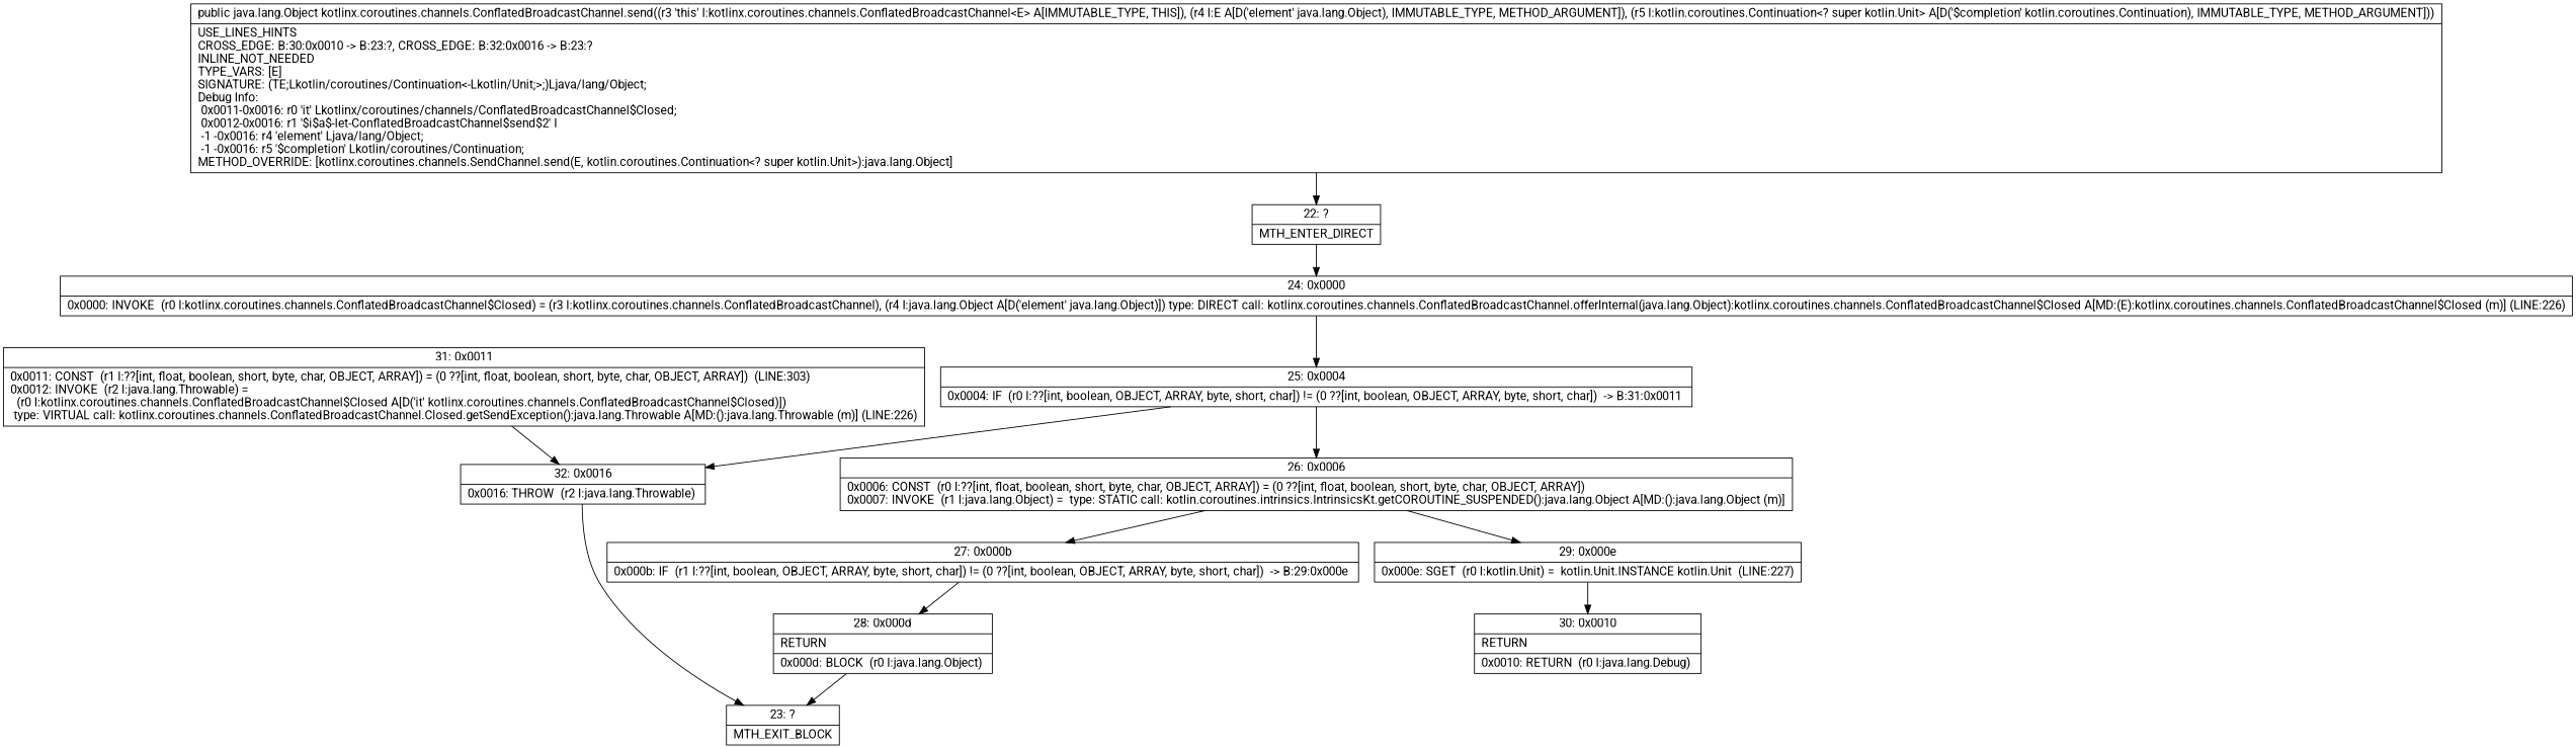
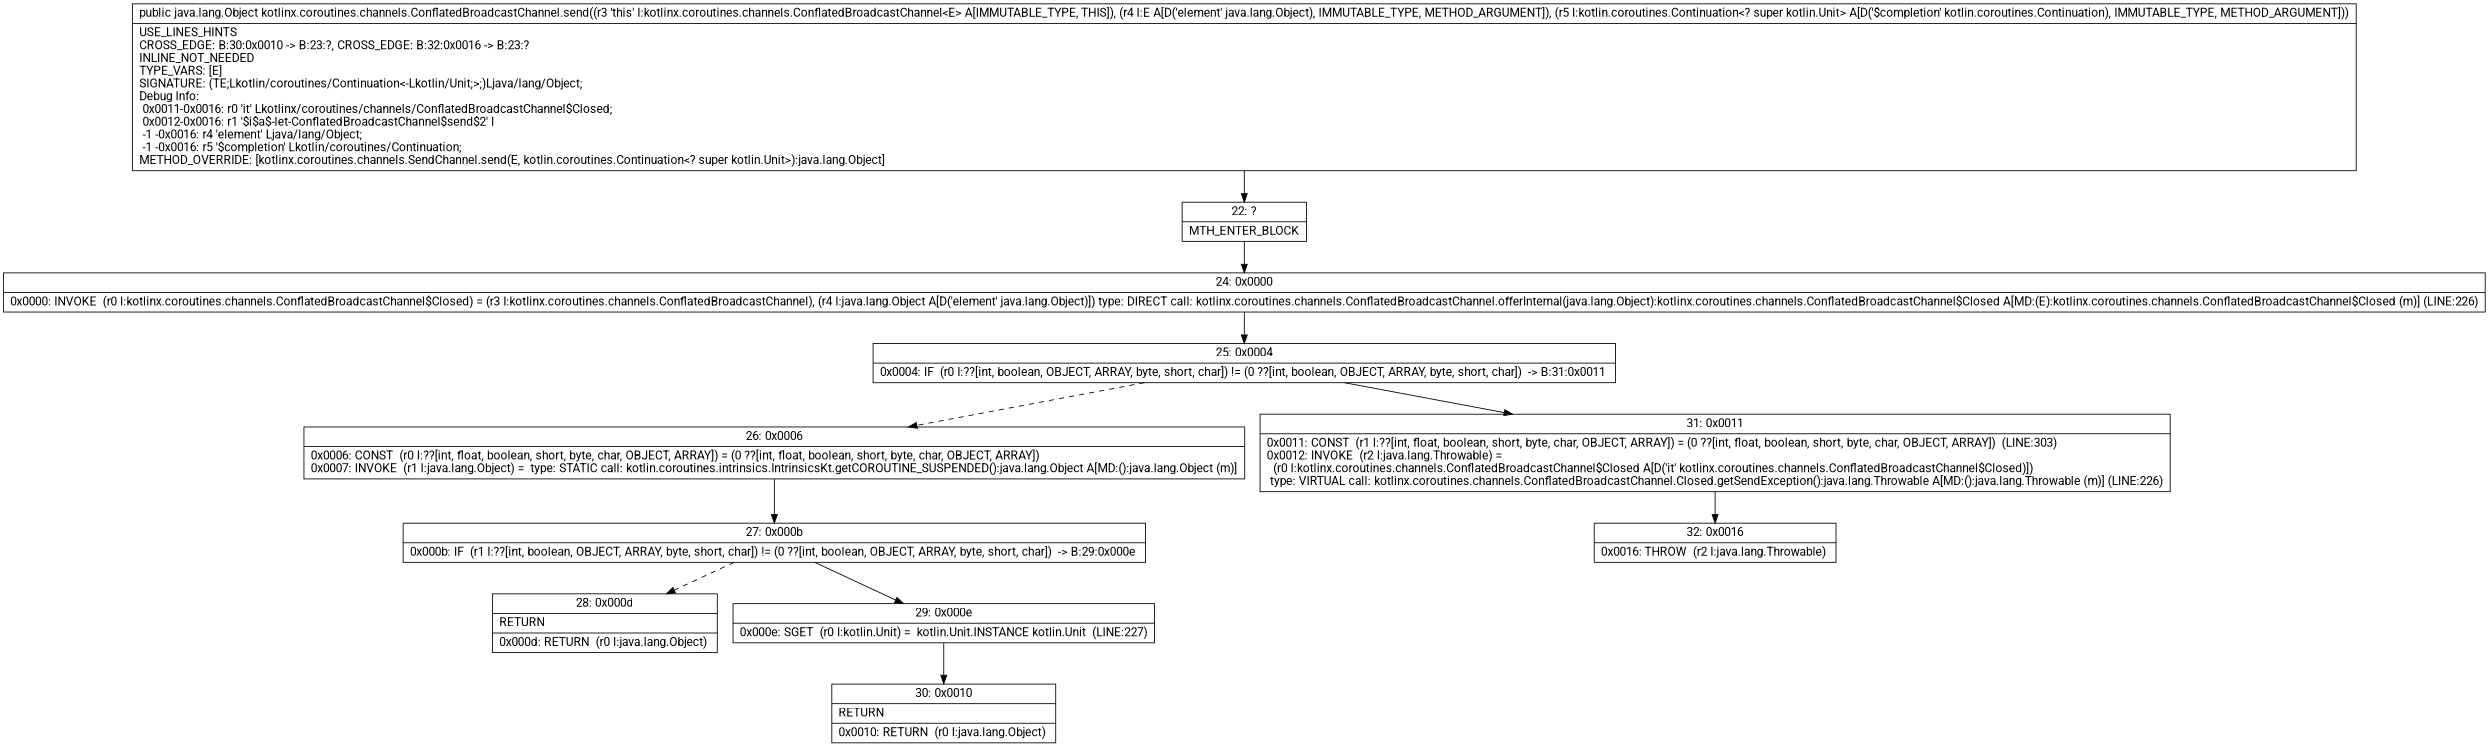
  digraph {
    fontname=Roboto
    node [fontname=Roboto shape=record]
    edge [fontname=Roboto]
-   n1 [label="{22\:\ ?|MTH_ENTER_DIRECT\l}"]
+   n1 [label="{22\:\ ?|MTH_ENTER_BLOCK\l}"]
    n2 [label="{24\:\ 0x0000|0x0000: INVOKE  (r0 I:kotlinx.coroutines.channels.ConflatedBroadcastChannel$Closed) = (r3 I:kotlinx.coroutines.channels.ConflatedBroadcastChannel), (r4 I:java.lang.Object A[D('element' java.lang.Object)]) type: DIRECT call: kotlinx.coroutines.channels.ConflatedBroadcastChannel.offerInternal(java.lang.Object):kotlinx.coroutines.channels.ConflatedBroadcastChannel$Closed A[MD:(E):kotlinx.coroutines.channels.ConflatedBroadcastChannel$Closed (m)] (LINE:226)\l}"]
    n3 [label="{25\:\ 0x0004|0x0004: IF  (r0 I:??[int, boolean, OBJECT, ARRAY, byte, short, char]) != (0 ??[int, boolean, OBJECT, ARRAY, byte, short, char])  \-\> B:31:0x0011 \l}"]
    n4 [label="{26\:\ 0x0006|0x0006: CONST  (r0 I:??[int, float, boolean, short, byte, char, OBJECT, ARRAY]) = (0 ??[int, float, boolean, short, byte, char, OBJECT, ARRAY]) \l0x0007: INVOKE  (r1 I:java.lang.Object) =  type: STATIC call: kotlin.coroutines.intrinsics.IntrinsicsKt.getCOROUTINE_SUSPENDED():java.lang.Object A[MD:():java.lang.Object (m)]\l}"]
    n5 [label="{31\:\ 0x0011|0x0011: CONST  (r1 I:??[int, float, boolean, short, byte, char, OBJECT, ARRAY]) = (0 ??[int, float, boolean, short, byte, char, OBJECT, ARRAY])  (LINE:303)\l0x0012: INVOKE  (r2 I:java.lang.Throwable) = \l  (r0 I:kotlinx.coroutines.channels.ConflatedBroadcastChannel$Closed A[D('it' kotlinx.coroutines.channels.ConflatedBroadcastChannel$Closed)])\l type: VIRTUAL call: kotlinx.coroutines.channels.ConflatedBroadcastChannel.Closed.getSendException():java.lang.Throwable A[MD:():java.lang.Throwable (m)] (LINE:226)\l}"]
    n6 [label="{27\:\ 0x000b|0x000b: IF  (r1 I:??[int, boolean, OBJECT, ARRAY, byte, short, char]) != (0 ??[int, boolean, OBJECT, ARRAY, byte, short, char])  \-\> B:29:0x000e \l}"]
    n7 [label="{32\:\ 0x0016|0x0016: THROW  (r2 I:java.lang.Throwable) \l}"]
-   n8 [label="{28\:\ 0x000d|RETURN\l|0x000d: BLOCK  (r0 I:java.lang.Object) \l}"]
+   n8 [label="{28\:\ 0x000d|RETURN\l|0x000d: RETURN  (r0 I:java.lang.Object) \l}"]
    n9 [label="{29\:\ 0x000e|0x000e: SGET  (r0 I:kotlin.Unit) =  kotlin.Unit.INSTANCE kotlin.Unit  (LINE:227)\l}"]
-   n10 [label="{23\:\ ?|MTH_EXIT_BLOCK\l}"]
-   n11 [label="{30\:\ 0x0010|RETURN\l|0x0010: RETURN  (r0 I:java.lang.Debug) \l}"]
+   n11 [label="{30\:\ 0x0010|RETURN\l|0x0010: RETURN  (r0 I:java.lang.Object) \l}"]
    n12 [label="{public java.lang.Object kotlinx.coroutines.channels.ConflatedBroadcastChannel.send((r3 'this' I:kotlinx.coroutines.channels.ConflatedBroadcastChannel\<E\> A[IMMUTABLE_TYPE, THIS]), (r4 I:E A[D('element' java.lang.Object), IMMUTABLE_TYPE, METHOD_ARGUMENT]), (r5 I:kotlin.coroutines.Continuation\<? super kotlin.Unit\> A[D('$completion' kotlin.coroutines.Continuation), IMMUTABLE_TYPE, METHOD_ARGUMENT]))  | USE_LINES_HINTS\lCROSS_EDGE: B:30:0x0010 \-\> B:23:?, CROSS_EDGE: B:32:0x0016 \-\> B:23:?\lINLINE_NOT_NEEDED\lTYPE_VARS: [E]\lSIGNATURE: (TE;Lkotlin\/coroutines\/Continuation\<\-Lkotlin\/Unit;\>;)Ljava\/lang\/Object;\lDebug Info:\l  0x0011\-0x0016: r0 'it' Lkotlinx\/coroutines\/channels\/ConflatedBroadcastChannel$Closed;\l  0x0012\-0x0016: r1 '$i$a$\-let\-ConflatedBroadcastChannel$send$2' I\l  \-1 \-0x0016: r4 'element' Ljava\/lang\/Object;\l  \-1 \-0x0016: r5 '$completion' Lkotlin\/coroutines\/Continuation;\lMETHOD_OVERRIDE: [kotlinx.coroutines.channels.SendChannel.send(E, kotlin.coroutines.Continuation\<? super kotlin.Unit\>):java.lang.Object]\l}"]
    n1 -> n2
    n2 -> n3
-   n3 -> n4 [style=solid]
-   n3 -> n7
+   n3 -> n4 [style=dashed]
+   n3 -> n5
    n4 -> n6
    n5 -> n7
-   n6 -> n8 [style=solid]
-   n4 -> n9
-   n7 -> n10
-   n8 -> n10
+   n6 -> n8 [style=dashed]
+   n6 -> n9
    n9 -> n11
    n12 -> n1
  }
